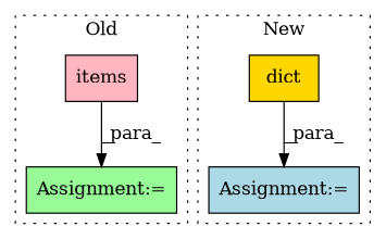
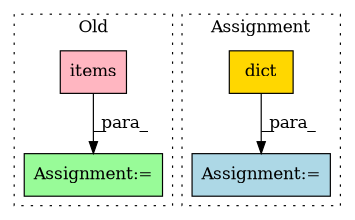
  digraph {
    node [a=32 shape=box style=filled]
    n1 [l=7 label=items s=10425 fillcolor=lightpink]
    n2 [a=7 l=70 label="Assignment:=" s=10407 fillcolor=palegreen]
    n3 [l="5,1" label=dict s="10575,10601" fillcolor=gold]
    n4 [a=7 l=1 label="Assignment:=" s=10574 fillcolor=lightblue]
    subgraph cluster_1 {
      label=Old
      style=dotted
      n1
      n2
    }
    subgraph cluster_2 {
-     label=New
+     label=Assignment
      style=dotted
      n3
      n4
    }
    n1 -> n2 [label=_para_]
    n3 -> n4 [label=_para_]
  }
